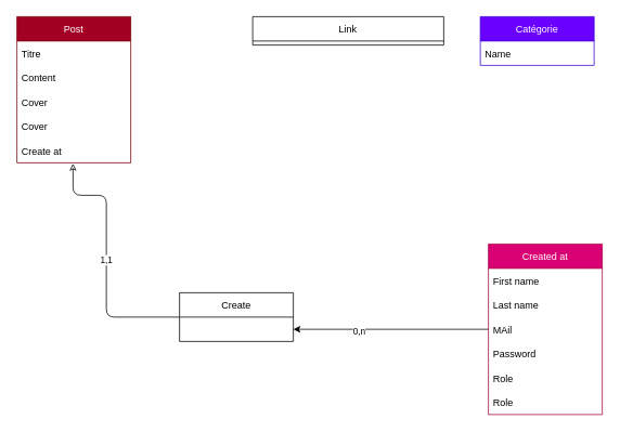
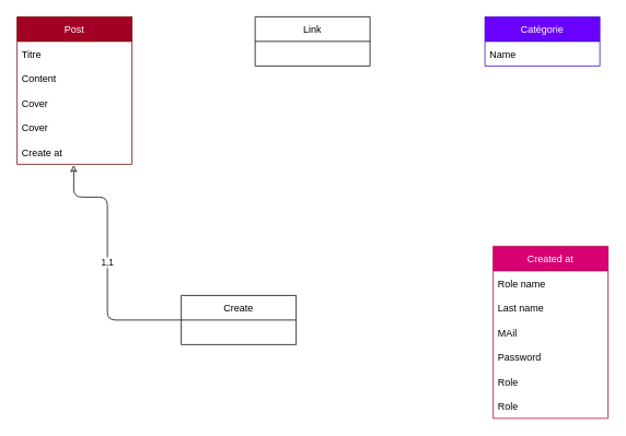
  <mxCell id="0" />
  <mxCell id="1" parent="0" />
  <mxCell id="2" value="Post" style="swimlane;fontStyle=0;childLayout=stackLayout;horizontal=1;startSize=30;horizontalStack=0;resizeParent=1;resizeParentMax=0;resizeLast=0;collapsible=1;marginBottom=0;fillColor=#a20025;fontColor=#ffffff;strokeColor=#6F0000;" vertex="1" parent="1"><mxGeometry x="20" y="20" width="140" height="180" as="geometry" /></mxCell>
  <mxCell id="3" value="Titre" style="text;strokeColor=none;fillColor=none;align=left;verticalAlign=middle;spacingLeft=4;spacingRight=4;overflow=hidden;points=[[0,0.5],[1,0.5]];portConstraint=eastwest;rotatable=0;" vertex="1" parent="2"><mxGeometry y="30" width="140" height="30" as="geometry" /></mxCell>
  <mxCell id="4" value="Content" style="text;strokeColor=none;fillColor=none;align=left;verticalAlign=middle;spacingLeft=4;spacingRight=4;overflow=hidden;points=[[0,0.5],[1,0.5]];portConstraint=eastwest;rotatable=0;" vertex="1" parent="2"><mxGeometry y="60" width="140" height="30" as="geometry" /></mxCell>
  <mxCell id="5" value="Cover" style="text;strokeColor=none;fillColor=none;align=left;verticalAlign=middle;spacingLeft=4;spacingRight=4;overflow=hidden;points=[[0,0.5],[1,0.5]];portConstraint=eastwest;rotatable=0;" vertex="1" parent="2"><mxGeometry y="90" width="140" height="30" as="geometry" /></mxCell>
  <mxCell id="6" value="Cover" style="text;strokeColor=none;fillColor=none;align=left;verticalAlign=middle;spacingLeft=4;spacingRight=4;overflow=hidden;points=[[0,0.5],[1,0.5]];portConstraint=eastwest;rotatable=0;" vertex="1" parent="2"><mxGeometry y="120" width="140" height="30" as="geometry" /></mxCell>
  <mxCell id="7" value="Create at" style="text;strokeColor=none;fillColor=none;align=left;verticalAlign=middle;spacingLeft=4;spacingRight=4;overflow=hidden;points=[[0,0.5],[1,0.5]];portConstraint=eastwest;rotatable=0;" vertex="1" parent="2"><mxGeometry y="150" width="140" height="30" as="geometry" /></mxCell>
  <mxCell id="8" value="Catégorie" style="swimlane;fontStyle=0;childLayout=stackLayout;horizontal=1;startSize=30;horizontalStack=0;resizeParent=1;resizeParentMax=0;resizeLast=0;collapsible=1;marginBottom=0;fillColor=#6a00ff;fontColor=#ffffff;strokeColor=#3700CC;" vertex="1" parent="1"><mxGeometry x="590" y="20" width="140" height="60" as="geometry" /></mxCell>
  <mxCell id="9" value="Name" style="text;strokeColor=none;fillColor=none;align=left;verticalAlign=middle;spacingLeft=4;spacingRight=4;overflow=hidden;points=[[0,0.5],[1,0.5]];portConstraint=eastwest;rotatable=0;" vertex="1" parent="8"><mxGeometry y="30" width="140" height="30" as="geometry" /></mxCell>
  <mxCell id="10" value="Created at" style="swimlane;fontStyle=0;childLayout=stackLayout;horizontal=1;startSize=30;horizontalStack=0;resizeParent=1;resizeParentMax=0;resizeLast=0;collapsible=1;marginBottom=0;fillColor=#d80073;fontColor=#ffffff;strokeColor=#A50040;" vertex="1" parent="1"><mxGeometry x="600" y="300" width="140" height="210" as="geometry" /></mxCell>
- <mxCell id="11" value="First name" style="text;strokeColor=none;fillColor=none;align=left;verticalAlign=middle;spacingLeft=4;spacingRight=4;overflow=hidden;points=[[0,0.5],[1,0.5]];portConstraint=eastwest;rotatable=0;" vertex="1" parent="10"><mxGeometry y="30" width="140" height="30" as="geometry" /></mxCell>
+ <mxCell id="11" value="Role name" style="text;strokeColor=none;fillColor=none;align=left;verticalAlign=middle;spacingLeft=4;spacingRight=4;overflow=hidden;points=[[0,0.5],[1,0.5]];portConstraint=eastwest;rotatable=0;" vertex="1" parent="10"><mxGeometry y="30" width="140" height="30" as="geometry" /></mxCell>
  <mxCell id="12" value="Last name" style="text;strokeColor=none;fillColor=none;align=left;verticalAlign=middle;spacingLeft=4;spacingRight=4;overflow=hidden;points=[[0,0.5],[1,0.5]];portConstraint=eastwest;rotatable=0;" vertex="1" parent="10"><mxGeometry y="60" width="140" height="30" as="geometry" /></mxCell>
  <mxCell id="13" value="MAil" style="text;strokeColor=none;fillColor=none;align=left;verticalAlign=middle;spacingLeft=4;spacingRight=4;overflow=hidden;points=[[0,0.5],[1,0.5]];portConstraint=eastwest;rotatable=0;" vertex="1" parent="10"><mxGeometry y="90" width="140" height="30" as="geometry" /></mxCell>
  <mxCell id="14" value="Password" style="text;strokeColor=none;fillColor=none;align=left;verticalAlign=middle;spacingLeft=4;spacingRight=4;overflow=hidden;points=[[0,0.5],[1,0.5]];portConstraint=eastwest;rotatable=0;" vertex="1" parent="10"><mxGeometry y="120" width="140" height="30" as="geometry" /></mxCell>
  <mxCell id="15" value="Role" style="text;strokeColor=none;fillColor=none;align=left;verticalAlign=middle;spacingLeft=4;spacingRight=4;overflow=hidden;points=[[0,0.5],[1,0.5]];portConstraint=eastwest;rotatable=0;" vertex="1" parent="10"><mxGeometry y="150" width="140" height="30" as="geometry" /></mxCell>
  <mxCell id="16" value="Role" style="text;strokeColor=none;fillColor=none;align=left;verticalAlign=middle;spacingLeft=4;spacingRight=4;overflow=hidden;points=[[0,0.5],[1,0.5]];portConstraint=eastwest;rotatable=0;" vertex="1" parent="10"><mxGeometry y="180" width="140" height="30" as="geometry" /></mxCell>
- <mxCell id="17" value="Link" style="swimlane;fontStyle=0;childLayout=stackLayout;horizontal=1;startSize=30;horizontalStack=0;resizeParent=1;resizeParentMax=0;resizeLast=0;collapsible=1;marginBottom=0;" vertex="1" parent="1"><mxGeometry x="310" y="20" width="235" height="35" as="geometry" /></mxCell>
+ <mxCell id="17" value="Link" style="swimlane;fontStyle=0;childLayout=stackLayout;horizontal=1;startSize=30;horizontalStack=0;resizeParent=1;resizeParentMax=0;resizeLast=0;collapsible=1;marginBottom=0;" vertex="1" parent="1"><mxGeometry x="310" y="20" width="140" height="60" as="geometry" /></mxCell>
  <mxCell id="18" value="1,1" style="edgeStyle=orthogonalEdgeStyle;html=1;entryX=0.493;entryY=1.033;entryDx=0;entryDy=0;entryPerimeter=0;endArrow=classic;endFill=0;" edge="1" parent="1" source="19" target="7"><mxGeometry relative="1" as="geometry"><Array as="points"><mxPoint x="130" y="390" /><mxPoint x="130" y="240" /><mxPoint x="89" y="240" /></Array></mxGeometry></mxCell>
  <mxCell id="19" value="Create" style="swimlane;fontStyle=0;childLayout=stackLayout;horizontal=1;startSize=30;horizontalStack=0;resizeParent=1;resizeParentMax=0;resizeLast=0;collapsible=1;marginBottom=0;" vertex="1" parent="1"><mxGeometry x="220" y="360" width="140" height="60" as="geometry" /></mxCell>
- <mxCell id="20" style="edgeStyle=none;html=1;entryX=1;entryY=0.75;entryDx=0;entryDy=0;" edge="1" parent="1" source="13" target="19"><mxGeometry relative="1" as="geometry" /></mxCell>
- <mxCell id="21" value="0,n" style="edgeLabel;html=1;align=center;verticalAlign=middle;resizable=0;points=[];" vertex="1" connectable="0" parent="20"><mxGeometry x="0.333" y="2" relative="1" as="geometry"><mxPoint as="offset" /></mxGeometry></mxCell>
